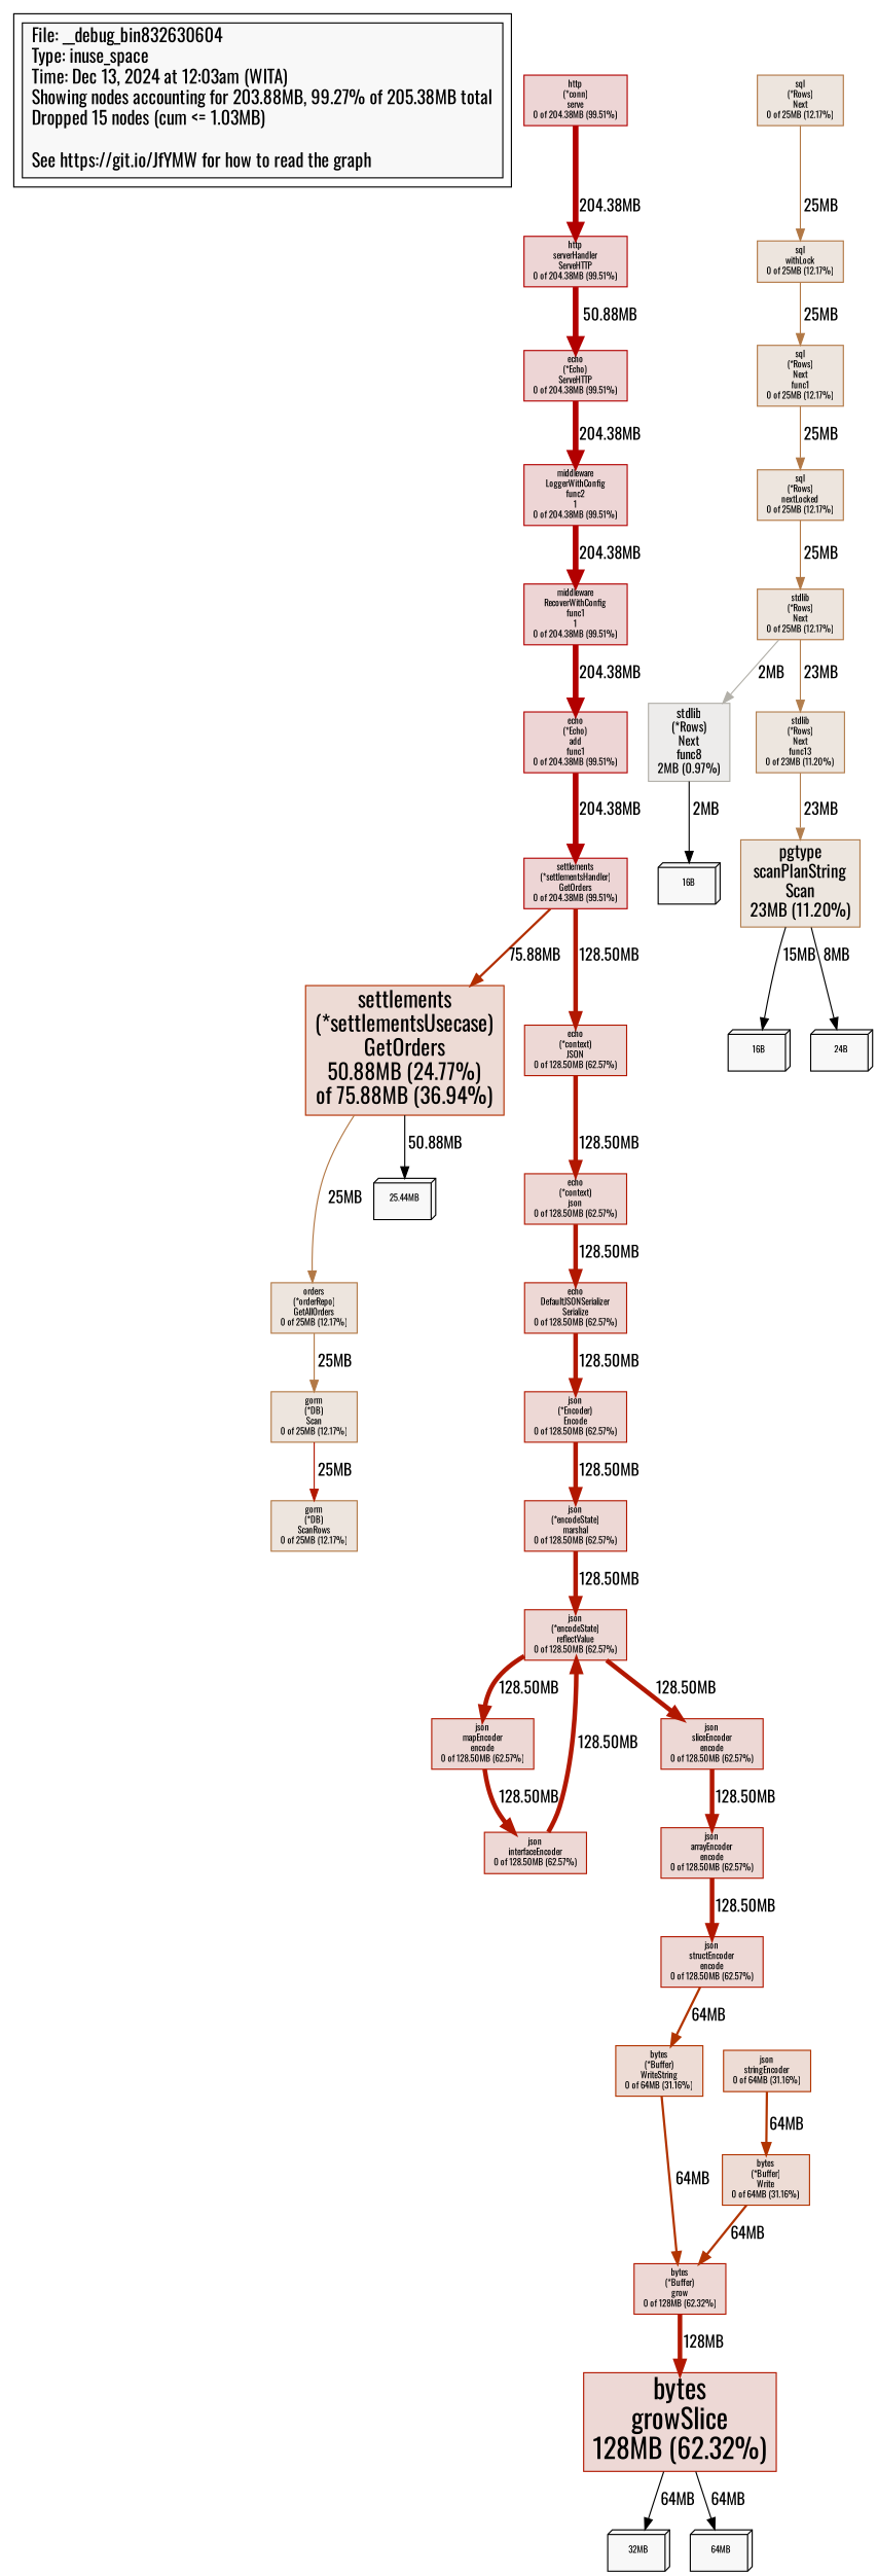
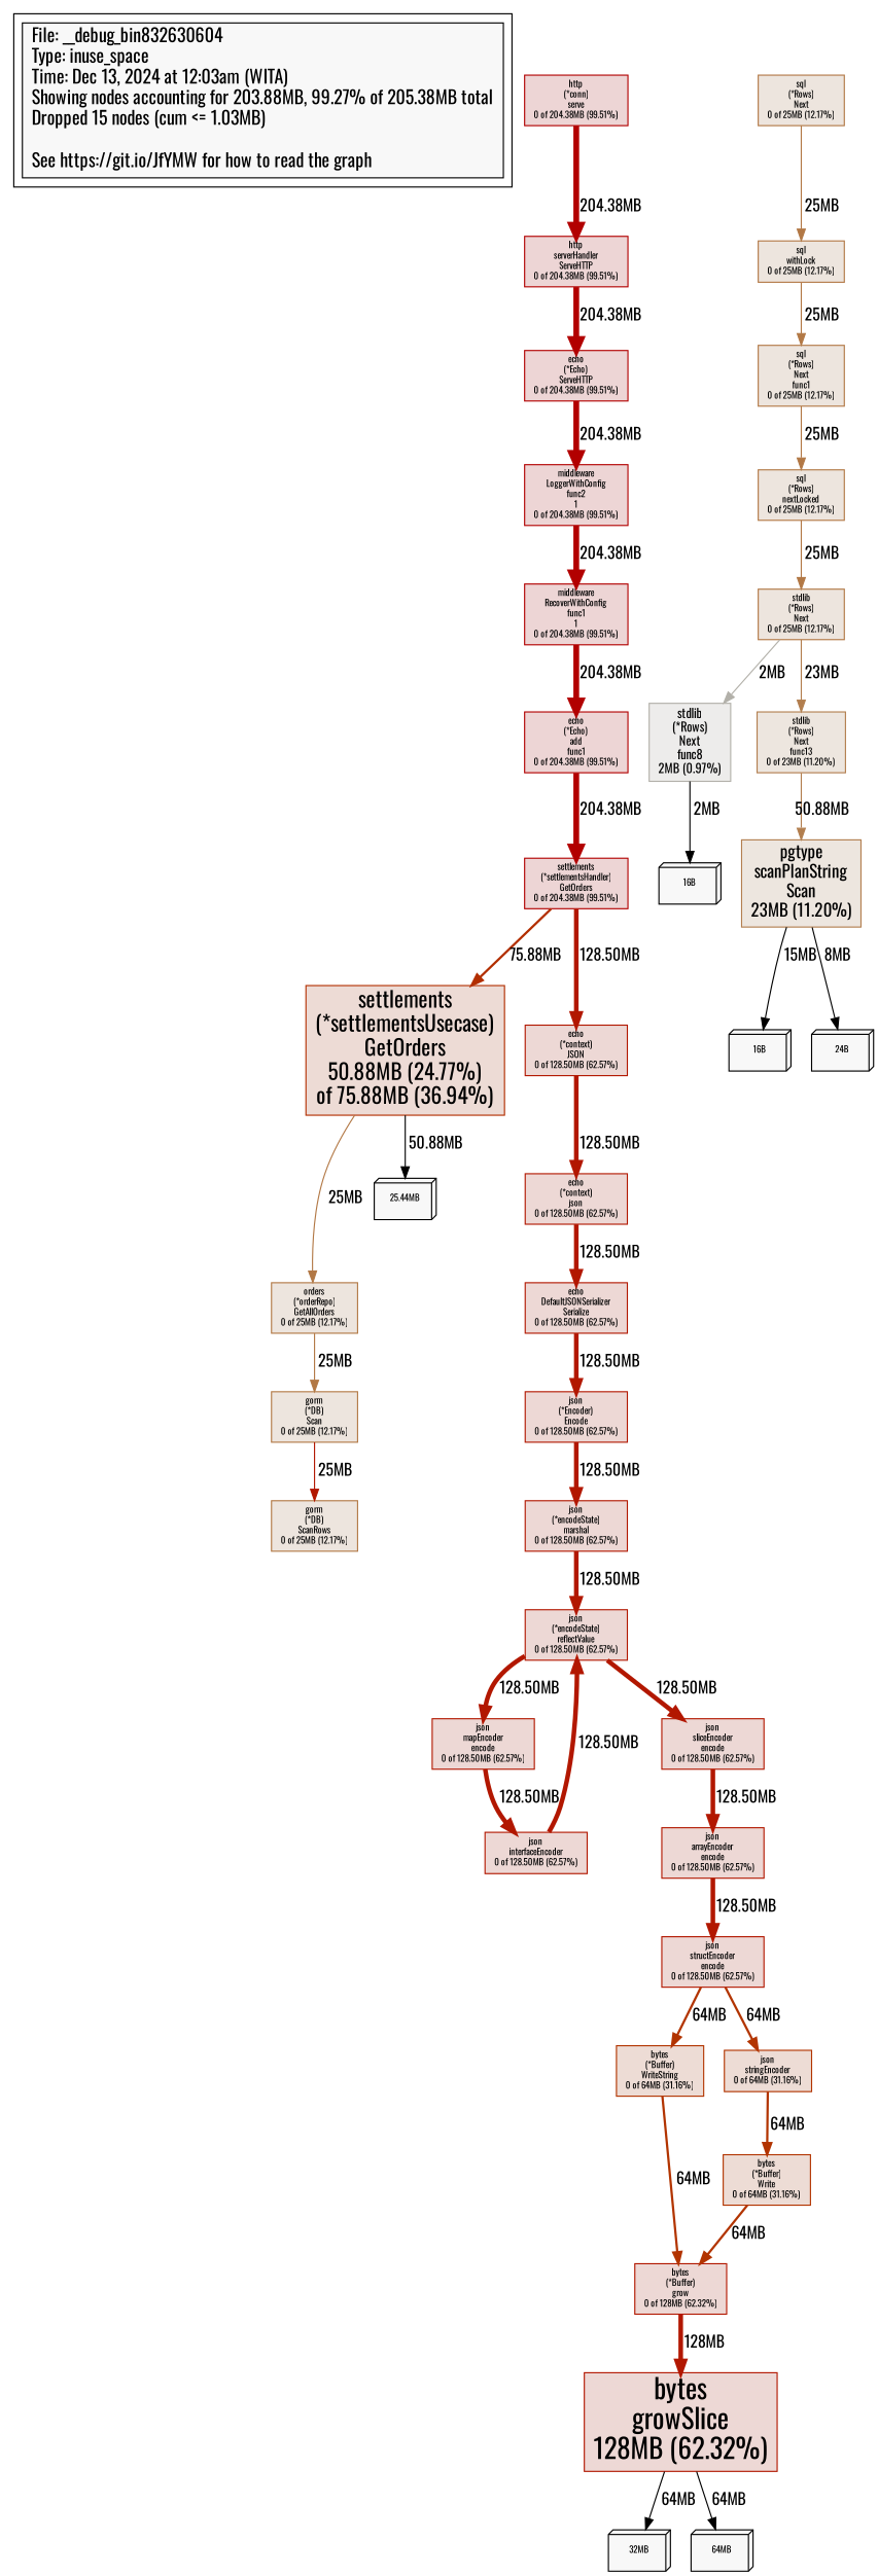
  digraph {
    fontname=Oswald
    node [fillcolor="#edd8d5" fontname=Oswald fontsize=8 shape=box style=filled color="#b21700"]
    edge [color="#b21700" fontname=Oswald weight=63]
    n1 [fillcolor="#f8f8f8" fontsize=16 label="File: __debug_bin832630604\lType: inuse_space\lTime: Dec 13, 2024 at 12:03am (WITA)\lShowing nodes accounting for 203.88MB, 99.27% of 205.38MB total\lDropped 15 nodes (cum <= 1.03MB)\l\lSee https://git.io/JfYMW for how to read the graph\l" color=""]
    n2 [label="json\n(*encodeState)\nreflectValue\n0 of 128.50MB (62.57%)"]
    n3 [label="json\nmapEncoder\nencode\n0 of 128.50MB (62.57%)"]
    n4 [label="json\nsliceEncoder\nencode\n0 of 128.50MB (62.57%)"]
    n5 [label="json\ninterfaceEncoder\n0 of 128.50MB (62.57%)"]
    n6 [label="json\narrayEncoder\nencode\n0 of 128.50MB (62.57%)"]
    n7 [fontsize=24 label="bytes\ngrowSlice\n128MB (62.32%)"]
    n8 [fillcolor="#f8f8f8" label="32MB" shape=box3d color=""]
    n9 [fillcolor="#f8f8f8" label="64MB" shape=box3d color=""]
    n10 [color="#b20000" fillcolor="#edd5d5" label="http\n(*conn)\nserve\n0 of 204.38MB (99.51%)"]
    n11 [color="#b20000" fillcolor="#edd5d5" label="http\nserverHandler\nServeHTTP\n0 of 204.38MB (99.51%)"]
    n12 [color="#b20000" fillcolor="#edd5d5" label="echo\n(*Echo)\nServeHTTP\n0 of 204.38MB (99.51%)"]
    n13 [color="#b20000" fillcolor="#edd5d5" label="settlements\n(*settlementsHandler)\nGetOrders\n0 of 204.38MB (99.51%)"]
    n14 [color="#b22e00" fillcolor="#eddbd5" fontsize=19 label="settlements\n(*settlementsUsecase)\nGetOrders\n50.88MB (24.77%)\nof 75.88MB (36.94%)"]
    n15 [label="echo\n(*context)\nJSON\n0 of 128.50MB (62.57%)"]
    n16 [fillcolor="#f8f8f8" label="25.44MB" shape=box3d color=""]
    n17 [color="#b27845" fillcolor="#ede5de" label="orders\n(*orderRepo)\nGetAllOrders\n0 of 25MB (12.17%)"]
    n18 [label="echo\n(*context)\njson\n0 of 128.50MB (62.57%)"]
    n19 [label="json\nstructEncoder\nencode\n0 of 128.50MB (62.57%)"]
    n20 [color="#b23400" fillcolor="#eddcd5" label="bytes\n(*Buffer)\nWriteString\n0 of 64MB (31.16%)"]
    n21 [color="#b23400" fillcolor="#eddcd5" label="json\nstringEncoder\n0 of 64MB (31.16%)"]
    n22 [label="bytes\n(*Buffer)\ngrow\n0 of 128MB (62.32%)"]
    n23 [color="#b23400" fillcolor="#eddcd5" label="bytes\n(*Buffer)\nWrite\n0 of 64MB (31.16%)"]
    n24 [color="#b27845" fillcolor="#ede5de" label="gorm\n(*DB)\nScan\n0 of 25MB (12.17%)"]
    n25 [color="#b27e4e" fillcolor="#ede6df" fontsize=15 label="pgtype\nscanPlanString\nScan\n23MB (11.20%)"]
    n26 [fillcolor="#f8f8f8" label="16B" shape=box3d color=""]
    n27 [fillcolor="#f8f8f8" label="24B" shape=box3d color=""]
    n28 [color="#b27845" fillcolor="#ede5de" label="stdlib\n(*Rows)\nNext\n0 of 25MB (12.17%)"]
    n29 [color="#b2b0a9" fillcolor="#edeceb" fontsize=11 label="stdlib\n(*Rows)\nNext\nfunc8\n2MB (0.97%)"]
    n30 [color="#b27e4e" fillcolor="#ede6df" label="stdlib\n(*Rows)\nNext\nfunc13\n0 of 23MB (11.20%)"]
    n31 [fillcolor="#f8f8f8" label="16B" shape=box3d color=""]
    n32 [color="#b27845" fillcolor="#ede5de" label="gorm\n(*DB)\nScanRows\n0 of 25MB (12.17%)"]
    n33 [color="#b27845" fillcolor="#ede5de" label="sql\n(*Rows)\nNext\n0 of 25MB (12.17%)"]
    n34 [color="#b27845" fillcolor="#ede5de" label="sql\nwithLock\n0 of 25MB (12.17%)"]
    n35 [color="#b27845" fillcolor="#ede5de" label="sql\n(*Rows)\nNext\nfunc1\n0 of 25MB (12.17%)"]
    n36 [color="#b27845" fillcolor="#ede5de" label="sql\n(*Rows)\nnextLocked\n0 of 25MB (12.17%)"]
    n37 [label="json\n(*Encoder)\nEncode\n0 of 128.50MB (62.57%)"]
    n38 [label="json\n(*encodeState)\nmarshal\n0 of 128.50MB (62.57%)"]
    n39 [color="#b20000" fillcolor="#edd5d5" label="middleware\nLoggerWithConfig\nfunc2\n1\n0 of 204.38MB (99.51%)"]
    n40 [color="#b20000" fillcolor="#edd5d5" label="middleware\nRecoverWithConfig\nfunc1\n1\n0 of 204.38MB (99.51%)"]
    n41 [color="#b20000" fillcolor="#edd5d5" label="echo\n(*Echo)\nadd\nfunc1\n0 of 204.38MB (99.51%)"]
    n42 [label="echo\nDefaultJSONSerializer\nSerialize\n0 of 128.50MB (62.57%)"]
    subgraph cluster_1 {
      n1
    }
    n2 -> n3 [label=" 128.50MB" penwidth=4]
    n2 -> n4 [label=" 128.50MB" penwidth=4]
    n3 -> n5 [label=" 128.50MB" penwidth=4]
    n4 -> n6 [label=" 128.50MB" penwidth=4]
    n5 -> n2 [label=" 128.50MB" penwidth=4]
    n6 -> n19 [label=" 128.50MB" penwidth=4]
    n7 -> n8 [label=" 64MB" weight=100 color=""]
    n7 -> n9 [label=" 64MB" weight=100 color=""]
    n10 -> n11 [color="#b20000" label=" 204.38MB" penwidth=5 weight=100]
-   n11 -> n12 [color="#b20000" label=" 50.88MB" penwidth=5 weight=100]
+   n11 -> n12 [color="#b20000" label=" 204.38MB" penwidth=5 weight=100]
    n12 -> n39 [color="#b20000" label=" 204.38MB" penwidth=5 weight=100]
    n13 -> n14 [color="#b22e00" label=" 75.88MB" penwidth=2 weight=37]
    n13 -> n15 [label=" 128.50MB" penwidth=4]
    n14 -> n16 [label=" 50.88MB" weight=100 color=""]
    n14 -> n17 [color="#b27845" label=" 25MB" minlen=2 weight=13]
    n15 -> n18 [label=" 128.50MB" penwidth=4]
    n17 -> n24 [color="#b27845" label=" 25MB" weight=13]
    n18 -> n42 [label=" 128.50MB" penwidth=4]
    n19 -> n20 [color="#b23400" label=" 64MB" penwidth=2 weight=32]
+   n19 -> n21 [color="#b23400" label=" 64MB" penwidth=2 weight=32]
    n20 -> n22 [color="#b23400" label=" 64MB" penwidth=2 weight=32]
    n21 -> n23 [color="#b23400" label=" 64MB" penwidth=2 weight=32]
    n22 -> n7 [label=" 128MB" penwidth=4]
    n23 -> n22 [color="#b23400" label=" 64MB" penwidth=2 weight=32]
    n24 -> n32 [label=" 25MB" weight=13]
    n25 -> n26 [label=" 15MB" weight=100 color=""]
    n25 -> n27 [label=" 8MB" weight=100 color=""]
    n28 -> n29 [color="#b2b0a9" label=" 2MB" weight=""]
    n28 -> n30 [color="#b27e4e" label=" 23MB" weight=12]
    n29 -> n31 [label=" 2MB" weight=100 color=""]
-   n30 -> n25 [color="#b27e4e" label=" 23MB" weight=12]
+   n30 -> n25 [color="#b27e4e" label=" 50.88MB" weight=12]
    n33 -> n34 [color="#b27845" label=" 25MB" weight=13]
    n34 -> n35 [color="#b27845" label=" 25MB" weight=13]
    n35 -> n36 [color="#b27845" label=" 25MB" weight=13]
    n36 -> n28 [color="#b27845" label=" 25MB" weight=13]
    n37 -> n38 [label=" 128.50MB" penwidth=4]
    n38 -> n2 [label=" 128.50MB" penwidth=4]
    n39 -> n40 [color="#b20000" label=" 204.38MB" penwidth=5 weight=100]
    n40 -> n41 [color="#b20000" label=" 204.38MB" penwidth=5 weight=100]
    n41 -> n13 [color="#b20000" label=" 204.38MB" penwidth=5 weight=100]
    n42 -> n37 [label=" 128.50MB" penwidth=4]
  }
